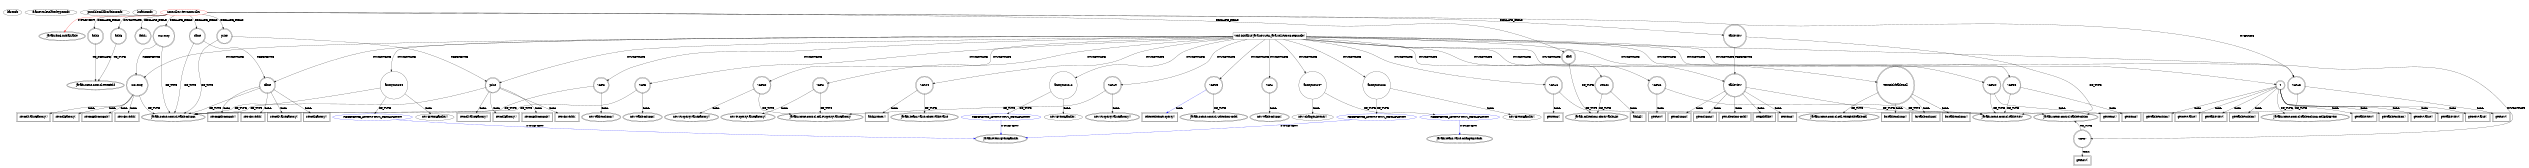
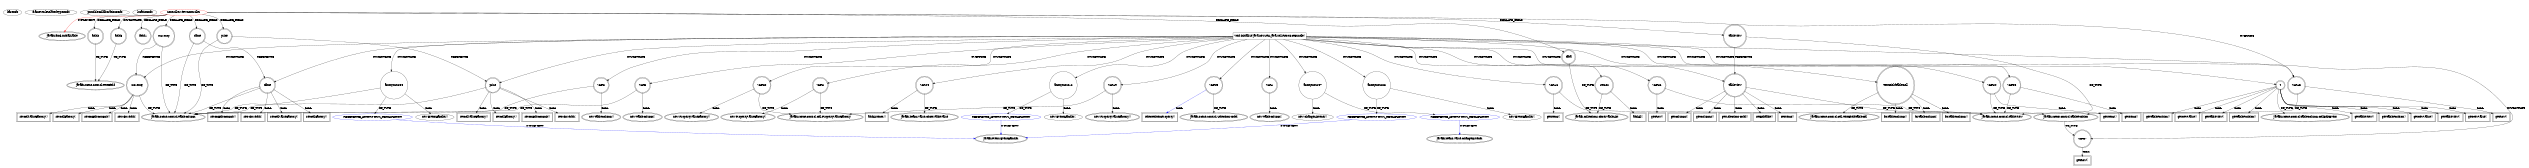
  digraph {
    node [isFrameworkType=true vertexType=INSIDE_CALL peripheries=2 shape=box]
    baseInfo [category=extension_graph graphId=2650 isAnonymous=false possibleRelation=true isFrameworkType="" vertexType="" peripheries="" shape=""]
    frameworkRelatedTypesInfo [0="javafx.fxml.Initializable" isFrameworkType="" vertexType="" peripheries="" shape=""]
    possibleCollaborationsInfo [0="2650~OVERRIDING_METHOD_DECLARATION-INSTANTIATION-~javafx.fxml.Initializable ~javafx.beans.value.ChangeListener ~false~true" 1="2650~OVERRIDING_METHOD_DECLARATION-INSTANTIATION-~javafx.fxml.Initializable ~javafx.event.EventHandler ~false~true" isFrameworkType="" vertexType="" peripheries="" shape=""]
    locationInfo [contextSignature=ViewController filePath="/ersobcz-JavaFX-JAXB/JavaFX-JAXB-master/src/controller/ViewController.java" graphId=2650 projectName="ersobcz-JavaFX-JAXB" isFrameworkType="" vertexType="" peripheries="" shape=""]
    n5 [color=red isFrameworkType=false label="controller.ViewController" vertexType=ROOT_CLIENT_CLASS_DECLARATION peripheries="" shape=""]
    n6 [label="javafx.fxml.Initializable" vertexType=FRAMEWORK_INTERFACE_TYPE shape=""]
    n7 [label=currency shape=circle vertexType=FIELD_DECLARATION]
    n8 [label=data shape=circle vertexType=FIELD_DECLARATION]
    n9 [label=field1 shape=circle vertexType=FIELD_DECLARATION]
    n10 [label=field2 shape=circle vertexType=FIELD_DECLARATION]
    n11 [label=field3 shape=circle vertexType=FIELD_DECLARATION]
    n12 [label=name shape=circle vertexType=FIELD_DECLARATION]
    n13 [label=price shape=circle vertexType=FIELD_DECLARATION]
    n14 [label=tableView shape=circle vertexType=FIELD_DECLARATION]
    n15 [label=VAR15 shape=circle vertexType=VARIABLE_EXPRESION]
    n16 [label="javafx.scene.control.TableColumn" vertexType=FRAMEWORK_CLASS_TYPE shape=""]
    n17 [label=currency shape=circle vertexType=VARIABLE_EXPRESION]
    n18 [label="javafx.collections.ObservableList" vertexType=FRAMEWORK_INTERFACE_TYPE shape=""]
    n19 [label="javafx.scene.control.TextField" vertexType=FRAMEWORK_CLASS_TYPE shape=""]
    n20 [label=name shape=circle vertexType=VARIABLE_EXPRESION]
    n21 [label=price shape=circle vertexType=VARIABLE_EXPRESION]
    n22 [label="javafx.scene.control.TableView" vertexType=FRAMEWORK_CLASS_TYPE shape=""]
    n23 [label=tableView shape=circle vertexType=VARIABLE_EXPRESION]
    n24 [isFrameworkType=false label="void initialize(java.net.URL,java.util.ResourceBundle)" vertexType=OVERRIDING_METHOD_DECLARATION peripheries=""]
    n25 [label=VAR1 shape=circle vertexType=VARIABLE_EXPRESION]
    n26 [label=VAR3 shape=circle vertexType=VARIABLE_EXPRESION]
    n27 [label=VAR5 shape=circle vertexType=VARIABLE_EXPRESION]
    n28 [label=VAR8 shape=circle vertexType=VARIABLE_EXPRESION]
    n29 [label=TextFieldTableCell shape=circle vertexType=VARIABLE_EXPRESION]
    n30 [isFrameworkType=false label=anonymous12 shape=circle vertexType=VARIABLE_EXPRESION peripheries=""]
    n31 [label=VAR13 shape=circle vertexType=VARIABLE_EXPRESION]
    n32 [label=t shape=circle vertexType=VARIABLE_EXPRESION]
    n33 [label=VAR19 shape=circle vertexType=VARIABLE_EXPRESION]
    n34 [isFrameworkType=false label=anonymous23 shape=circle vertexType=VARIABLE_EXPRESION peripheries=""]
    n35 [label=VAR24 shape=circle vertexType=VARIABLE_EXPRESION]
    n36 [label=VAR26 shape=circle vertexType=VARIABLE_EXPRESION]
    n37 [label=VAR30 shape=circle vertexType=VARIABLE_EXPRESION]
    n38 [isFrameworkType=false label=anonymous34 shape=circle vertexType=VARIABLE_EXPRESION peripheries=""]
    n39 [label=VAR35 shape=circle vertexType=VARIABLE_EXPRESION]
    n40 [label=VAR37 shape=circle vertexType=VARIABLE_EXPRESION]
    n41 [label=URL42 shape=circle vertexType=VARIABLE_EXPRESION]
    n42 [label=VAR44 shape=circle vertexType=VARIABLE_EXPRESION]
    n43 [label=VAR45 shape=circle vertexType=VARIABLE_EXPRESION]
    n44 [isFrameworkType=false label=anonymous47 shape=circle vertexType=VARIABLE_EXPRESION peripheries=""]
    n45 [label="setMinWidth()"]
    n46 [label="setCellValueFactory()"]
    n47 [label="setCellFactory()"]
    n48 [label="setOnEditCommit()"]
    n49 [label="setMinWidth()"]
    n50 [label="setCellValueFactory()"]
    n51 [label="setCellFactory()"]
    n52 [label="setOnEditCommit()"]
    n53 [label="setMinWidth()"]
    n54 [label="setCellValueFactory()"]
    n55 [label="setCellFactory()"]
    n56 [label="setOnEditCommit()"]
    n57 [label="setEditable()"]
    n58 [label="setItems()"]
    n59 [label="getColumns()"]
    n60 [label="getColumns()"]
    n61 [label="getSelectionModel()"]
    n62 [label="new TableColumn()" vertexType=CONSTRUCTOR_CALL shape=""]
    n63 [label="new TableColumn()" vertexType=CONSTRUCTOR_CALL shape=""]
    n64 [label="new TableColumn()" vertexType=CONSTRUCTOR_CALL shape=""]
    n65 [label="javafx.scene.control.cell.PropertyValueFactory" vertexType=FRAMEWORK_CLASS_TYPE shape=""]
    n66 [label="new PropertyValueFactory()" vertexType=CONSTRUCTOR_CALL shape=""]
    n67 [label="javafx.scene.control.cell.TextFieldTableCell" vertexType=FRAMEWORK_CLASS_TYPE shape=""]
    n68 [label="forTableColumn()"]
    n69 [label="forTableColumn()"]
    n70 [label="forTableColumn()"]
    n71 [color=blue isFrameworkType=false label=REFERENCE_ANONYMOUS_DECLARATION vertexType=REFERENCE_ANONYMOUS_DECLARATION peripheries="" shape=""]
    n72 [isFrameworkType=false label="new EventHandler()" vertexType=CONSTRUCTOR_CALL peripheries="" shape=""]
    n73 [label="getItems()"]
    n74 [label="javafx.scene.control.TableColumn.CellEditEvent" vertexType=FRAMEWORK_CLASS_TYPE shape=""]
    n75 [label="getTableView()"]
    n76 [label="getTablePosition()"]
    n77 [label="getNewValue()"]
    n78 [label="getTableView()"]
    n79 [label="getTablePosition()"]
    n80 [label="getNewValue()"]
    n81 [label="getTableView()"]
    n82 [label="getTablePosition()"]
    n83 [label="getNewValue()"]
    n84 [label="javafx.scene.control.TablePosition" vertexType=FRAMEWORK_CLASS_TYPE shape=""]
    n85 [label="getRow()"]
    n86 [label="new PropertyValueFactory()" vertexType=CONSTRUCTOR_CALL shape=""]
    n87 [color=blue isFrameworkType=false label=REFERENCE_ANONYMOUS_DECLARATION vertexType=REFERENCE_ANONYMOUS_DECLARATION peripheries="" shape=""]
    n88 [isFrameworkType=false label="new EventHandler()" vertexType=CONSTRUCTOR_CALL peripheries="" shape=""]
    n89 [label="getItems()"]
    n90 [label="getRow()"]
    n91 [label="new PropertyValueFactory()" vertexType=CONSTRUCTOR_CALL shape=""]
    n92 [color=blue isFrameworkType=false label=REFERENCE_ANONYMOUS_DECLARATION vertexType=REFERENCE_ANONYMOUS_DECLARATION peripheries="" shape=""]
    n93 [isFrameworkType=false label="new EventHandler()" vertexType=CONSTRUCTOR_CALL peripheries="" shape=""]
    n94 [label="getItems()"]
    n95 [label="getRow()"]
    n96 [label="addAll()"]
    n97 [label="javafx.beans.value.ObservableValue" vertexType=FRAMEWORK_INTERFACE_TYPE shape=""]
    n98 [label="addListener()"]
    n99 [label="javafx.scene.control.SelectionModel" vertexType=FRAMEWORK_CLASS_TYPE shape=""]
    n100 [label="selectedItemProperty()"]
    n101 [color=blue isFrameworkType=false label=REFERENCE_ANONYMOUS_DECLARATION vertexType=REFERENCE_ANONYMOUS_DECLARATION peripheries="" shape=""]
    n102 [isFrameworkType=false label="new ChangeListener()" vertexType=CONSTRUCTOR_CALL peripheries="" shape=""]
    n103 [label="javafx.event.EventHandler" vertexType=FRAMEWORK_INTERFACE_TYPE shape=""]
    n104 [label="javafx.beans.value.ChangeListener" vertexType=FRAMEWORK_INTERFACE_TYPE shape=""]
    n5 -> n6 [color=red label=IMPLEMENT]
    n5 -> n7 [label=DECLARE_FIELD]
    n5 -> n8 [label=DECLARE_FIELD]
    n5 -> n9 [label=DECLARE_FIELD]
    n5 -> n10 [label=DECLARE_FIELD]
    n5 -> n11 [label=INSTANTIATE]
    n5 -> n12 [label=DECLARE_FIELD]
    n5 -> n13 [label=DECLARE_FIELD]
    n5 -> n14 [label=DECLARE_FIELD]
    n5 -> n15 [label=OVERRIDE]
    n7 -> n16 [label=OF_TYPE]
    n7 -> n17 [label=REFERENCE]
    n8 -> n18 [label=OF_TYPE]
-   n10 -> n19 [label=OF_DECLARE]
+   n10 -> n19 [label=OF_TYPE]
    n11 -> n19 [label=OF_TYPE]
    n12 -> n16 [label=OF_TYPE]
    n12 -> n20 [label=REFERENCE]
    n13 -> n16 [label=OF_TYPE]
    n13 -> n21 [label=REFERENCE]
    n14 -> n22 [label=OF_TYPE]
    n14 -> n23 [label=REFERENCE]
    n15 -> n84 [label=OF_TYPE]
    n15 -> n85 [label=CALL]
    n17 -> n16 [label=OF_TYPE]
    n17 -> n45 [label=CALL]
    n17 -> n46 [label=CALL]
    n17 -> n47 [label=CALL]
    n17 -> n48 [label=CALL]
    n20 -> n16 [label=OF_TYPE]
    n20 -> n49 [label=CALL]
    n20 -> n50 [label=CALL]
    n20 -> n51 [label=CALL]
    n20 -> n52 [label=CALL]
    n21 -> n16 [label=OF_TYPE]
    n21 -> n53 [label=CALL]
    n21 -> n54 [label=CALL]
    n21 -> n55 [label=CALL]
    n21 -> n56 [label=CALL]
    n23 -> n22 [label=OF_TYPE]
    n23 -> n57 [label=CALL]
    n23 -> n58 [label=CALL]
    n23 -> n59 [label=CALL]
    n23 -> n60 [label=CALL]
    n23 -> n61 [label=CALL]
    n24 -> n15 [label=INSTANTIATE]
    n24 -> n17 [label=INSTANTIATE]
    n24 -> n20 [label=INSTANTIATE]
    n24 -> n21 [label=INSTANTIATE]
    n24 -> n23 [label=INSTANTIATE]
    n24 -> n25 [label=INSTANTIATE]
    n24 -> n26 [label=INSTANTIATE]
-   n24 -> n27 [label=INSTANTIATE]
+   n24 -> n27 [label=OVERRIDE]
    n24 -> n28 [label=INSTANTIATE]
    n24 -> n29 [label=INSTANTIATE]
    n24 -> n30 [label=INSTANTIATE]
    n24 -> n31 [label=INSTANTIATE]
    n24 -> n32 [label=INSTANTIATE]
    n24 -> n33 [label=INSTANTIATE]
    n24 -> n34 [label=INSTANTIATE]
    n24 -> n35 [label=INSTANTIATE]
    n24 -> n36 [label=INSTANTIATE]
    n24 -> n37 [label=INSTANTIATE]
    n24 -> n38 [label=INSTANTIATE]
    n24 -> n39 [label=INSTANTIATE]
    n24 -> n40 [label=INSTANTIATE]
    n24 -> n41 [label=INSTANTIATE]
    n24 -> n42 [label=INSTANTIATE]
    n24 -> n43 [label=INSTANTIATE]
    n24 -> n44 [label=INSTANTIATE]
    n25 -> n62 [label=CALL]
    n26 -> n16 [label=OF_TYPE]
    n26 -> n63 [label=CALL]
    n27 -> n16 [label=OF_TYPE]
    n27 -> n64 [label=CALL]
    n28 -> n65 [label=OF_TYPE]
    n28 -> n66 [label=CALL]
    n29 -> n67 [label=OF_TYPE]
    n29 -> n68 [label=CALL]
    n29 -> n69 [label=CALL]
    n29 -> n70 [label=CALL]
    n30 -> n71 [label=OF_TYPE]
    n30 -> n72 [label=CALL]
    n31 -> n22 [label=OF_TYPE]
    n31 -> n73 [label=CALL]
    n32 -> n74 [label=OF_TYPE]
    n32 -> n75 [label=CALL]
    n32 -> n76 [label=CALL]
    n32 -> n77 [label=CALL]
    n32 -> n78 [label=CALL]
    n32 -> n79 [label=CALL]
    n32 -> n80 [label=CALL]
    n32 -> n81 [label=CALL]
    n32 -> n82 [label=CALL]
    n32 -> n83 [label=CALL]
    n33 -> n65 [label=OF_TYPE]
    n33 -> n86 [label=CALL]
    n34 -> n87 [label=OF_TYPE]
    n34 -> n88 [label=CALL]
    n35 -> n22 [label=OF_TYPE]
    n35 -> n89 [label=CALL]
    n36 -> n84 [label=OF_TYPE]
    n36 -> n90 [label=CALL]
    n37 -> n65 [label=OF_TYPE]
    n37 -> n91 [label=CALL]
    n38 -> n16 [label=OF_TYPE]
    n38 -> n92 [label=OF_TYPE]
    n38 -> n93 [label=CALL]
    n39 -> n22 [label=OF_TYPE]
    n39 -> n94 [label=CALL]
-   n40 -> n84 [label=OF_TYPE]
+   n84 -> n40 [label=OF_TYPE]
    n40 -> n95 [label=CALL]
    n41 -> n18 [label=OF_TYPE]
    n41 -> n96 [label=CALL]
    n42 -> n97 [label=OF_TYPE]
    n42 -> n98 [label=CALL]
    n43 -> n99 [label=OF_TYPE]
    n43 -> n100 [color=blue label=CALL]
    n44 -> n101 [label=OF_TYPE]
    n44 -> n102 [label=CALL]
    n71 -> n103 [color=blue label=IMPLEMENT]
    n87 -> n103 [color=blue label=IMPLEMENT]
    n92 -> n103 [color=blue label=IMPLEMENT]
    n101 -> n104 [color=blue label=IMPLEMENT]
  }
